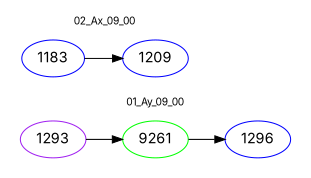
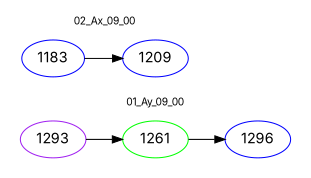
  digraph {
    fontname=Inter
    rankdir=LR
    node [color=blue fontname=Inter]
    edge [color=black fontname=Inter]
    n1 [color=purple label=1293]
-   n2 [color=green label=9261]
+   n2 [color=green label=1261]
    n3 [label=1296]
    n4 [label=1183]
    n5 [label=1209]
    subgraph cluster_1 {
      color=white
      fontsize=10
      label="01_Ay_09_00"
      n1
      n2
      n3
    }
    subgraph cluster_2 {
      color=white
      fontsize=10
      label="02_Ax_09_00"
      n4
      n5
    }
    n1 -> n2
    n2 -> n3
    n4 -> n5
  }
